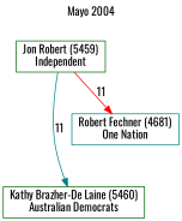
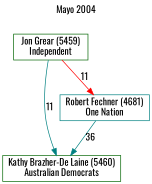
  digraph {
    fontname=Oswald
    label="Mayo 2004"
    labelloc=t
    mclimit=10
    node [color=darkgreen fontname=Oswald shape=box]
    edge [color=teal fontname=Oswald]
    n1 [label="Kathy Brazher-De Laine (5460)\nAustralian Democrats"]
    n2 [color=teal label="Robert Fechner (4681)\nOne Nation"]
-   n3 [label="Jon Robert (5459)\nIndependent"]
+   n3 [label="Jon Grear (5459)\nIndependent"]
+   n2 -> n1 [label=36]
    n3 -> n1 [label=11]
    n3 -> n2 [color=red label=11]
  }
